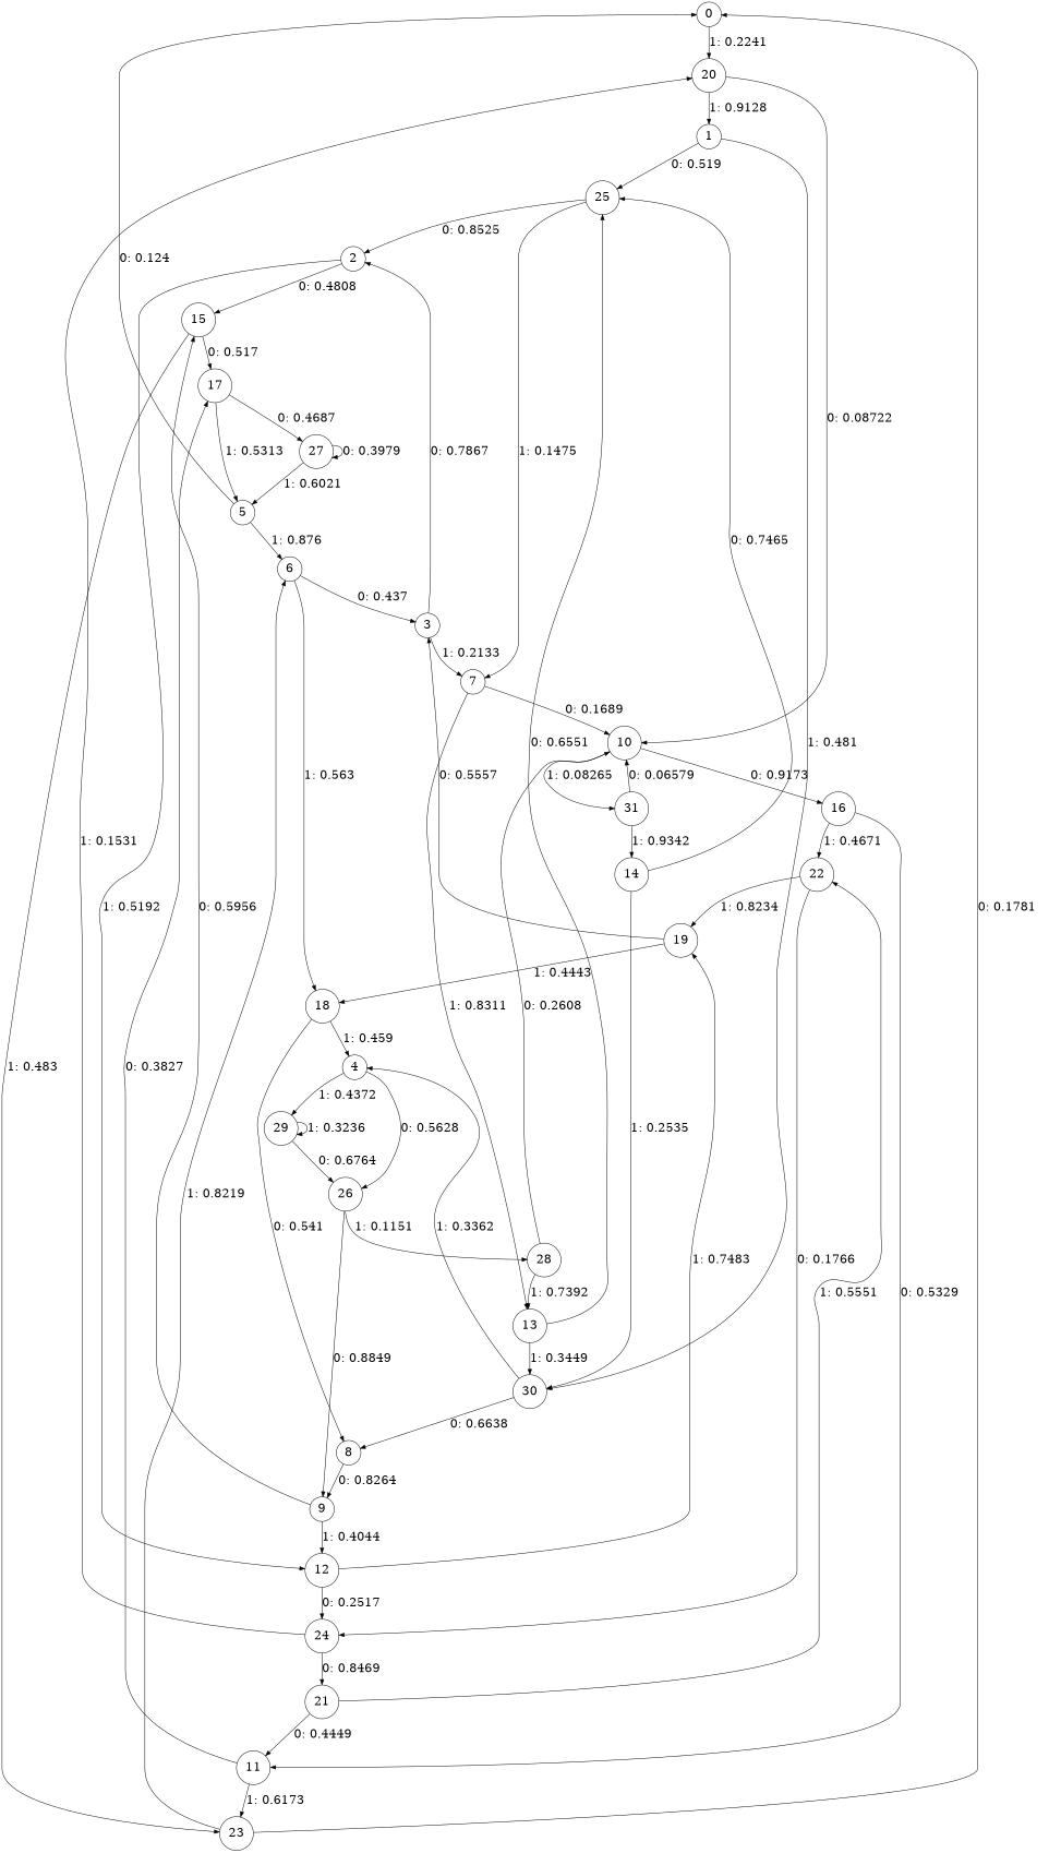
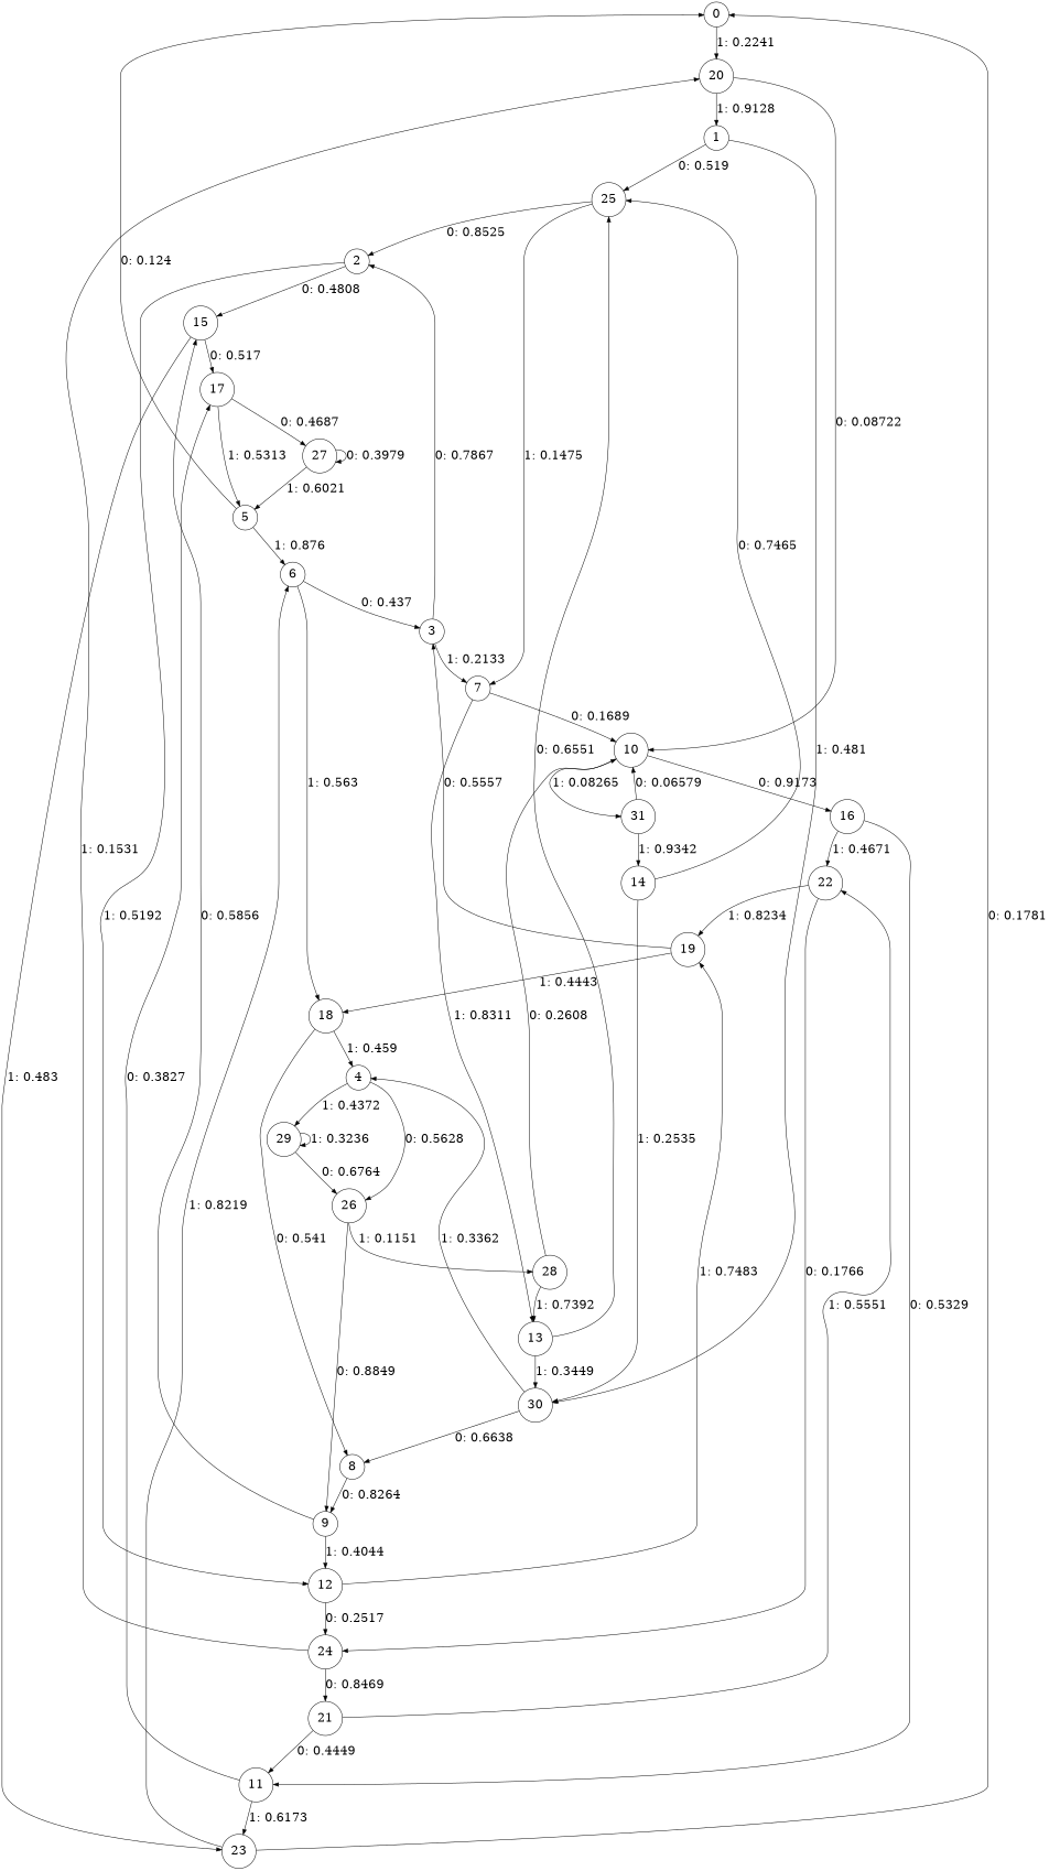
  digraph {
    node [fontsize=24 shape=circle]
    edge [fontsize=24]
    0
    20
    1
    10
    11
    17
    23
    22
    24
    19
    25
    30
    16
    31
    2
    7
    4
    8
    15
    12
    13
    26
    29
    9
    5
    27
    6
    21
    3
    18
    28
    14
    0 -> 20 [label="1: 0.2241   "]
    20 -> 1 [label="1: 0.9128   "]
    20 -> 10 [label="0: 0.08722  "]
    1 -> 25 [label="0: 0.519    "]
    1 -> 30 [label="1: 0.481    "]
    10 -> 16 [label="0: 0.9173   "]
    10 -> 31 [label="1: 0.08265  "]
    11 -> 17 [label="0: 0.3827   "]
    11 -> 23 [label="1: 0.6173   "]
    17 -> 5 [label="1: 0.5313   "]
    17 -> 27 [label="0: 0.4687   "]
    23 -> 0 [label="0: 0.1781   "]
    23 -> 6 [label="1: 0.8219   "]
    22 -> 24 [label="0: 0.1766   "]
    22 -> 19 [label="1: 0.8234   "]
    24 -> 20 [label="1: 0.1531   "]
    24 -> 21 [label="0: 0.8469   "]
    19 -> 3 [label="0: 0.5557   "]
    19 -> 18 [label="1: 0.4443   "]
    25 -> 2 [label="0: 0.8525   "]
    25 -> 7 [label="1: 0.1475   "]
    30 -> 4 [label="1: 0.3362   "]
    30 -> 8 [label="0: 0.6638   "]
    16 -> 11 [label="0: 0.5329   "]
    16 -> 22 [label="1: 0.4671   "]
    31 -> 10 [label="0: 0.06579  "]
    31 -> 14 [label="1: 0.9342   "]
    2 -> 15 [label="0: 0.4808   "]
    2 -> 12 [label="1: 0.5192   "]
    7 -> 10 [label="0: 0.1689   "]
    7 -> 13 [label="1: 0.8311   "]
    4 -> 26 [label="0: 0.5628   "]
    4 -> 29 [label="1: 0.4372   "]
    8 -> 9 [label="0: 0.8264   "]
    15 -> 17 [label="0: 0.517    "]
    15 -> 23 [label="1: 0.483    "]
    12 -> 24 [label="0: 0.2517   "]
    12 -> 19 [label="1: 0.7483   "]
    13 -> 25 [label="0: 0.6551   "]
    13 -> 30 [label="1: 0.3449   "]
    26 -> 9 [label="0: 0.8849   "]
    26 -> 28 [label="1: 0.1151   "]
    29 -> 26 [label="0: 0.6764   "]
    29 -> 29 [label="1: 0.3236   "]
-   9 -> 15 [label="0: 0.5956   "]
+   9 -> 15 [label="0: 0.5856   "]
    9 -> 12 [label="1: 0.4044   "]
    5 -> 0 [label="0: 0.124    "]
    5 -> 6 [label="1: 0.876    "]
    27 -> 5 [label="1: 0.6021   "]
    27 -> 27 [label="0: 0.3979   "]
    6 -> 3 [label="0: 0.437    "]
    6 -> 18 [label="1: 0.563    "]
    21 -> 11 [label="0: 0.4449   "]
    21 -> 22 [label="1: 0.5551   "]
    3 -> 2 [label="0: 0.7867   "]
    3 -> 7 [label="1: 0.2133   "]
    18 -> 4 [label="1: 0.459    "]
    18 -> 8 [label="0: 0.541    "]
    28 -> 10 [label="0: 0.2608   "]
    28 -> 13 [label="1: 0.7392   "]
    14 -> 25 [label="0: 0.7465   "]
    14 -> 30 [label="1: 0.2535   "]
  }
